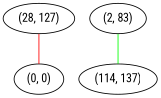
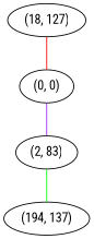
  graph {
    fontname="Roboto Condensed"
    node [fontname="Roboto Condensed"]
    edge [fontname="Roboto Condensed"]
-   "(18, 127)" [label="(28, 127)"]
+   "(18, 127)"
    "(0, 0)"
    "(2, 83)"
-   "(194, 137)" [label="(114, 137)"]
+   "(194, 137)"
    "(18, 127)" -- "(0, 0)" [color=red weight=1]
+   "(0, 0)" -- "(2, 83)" [color=purple weight=4]
    "(2, 83)" -- "(194, 137)" [color=green weight=2]
  }
